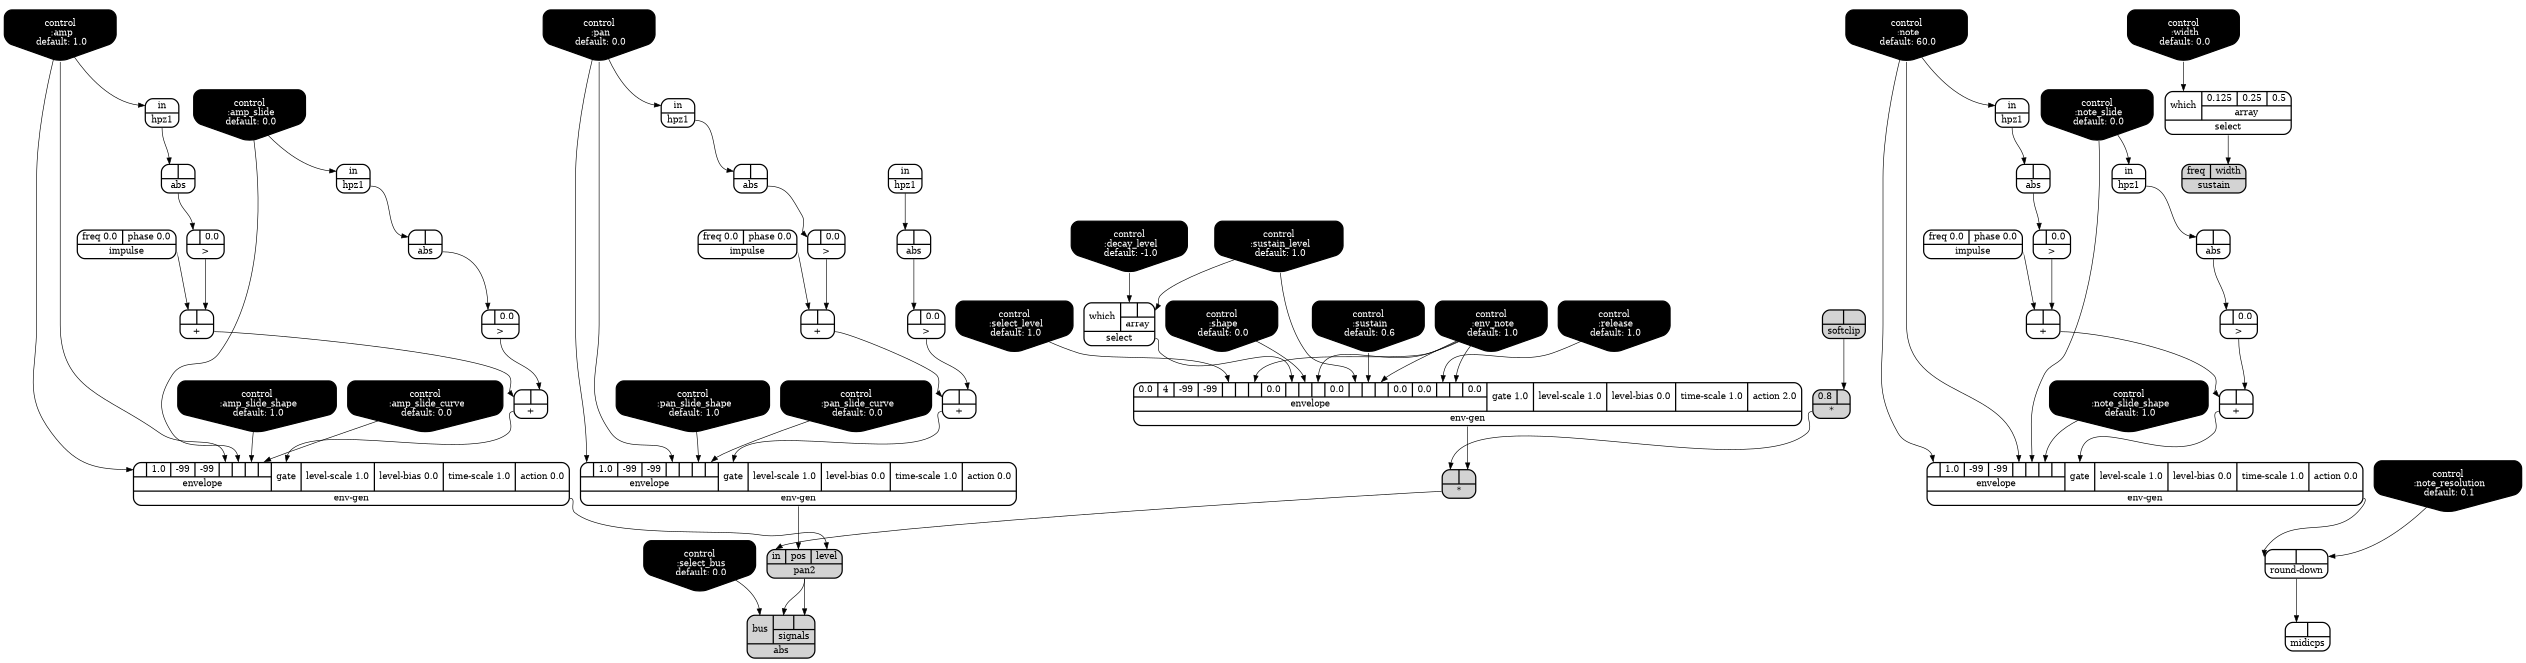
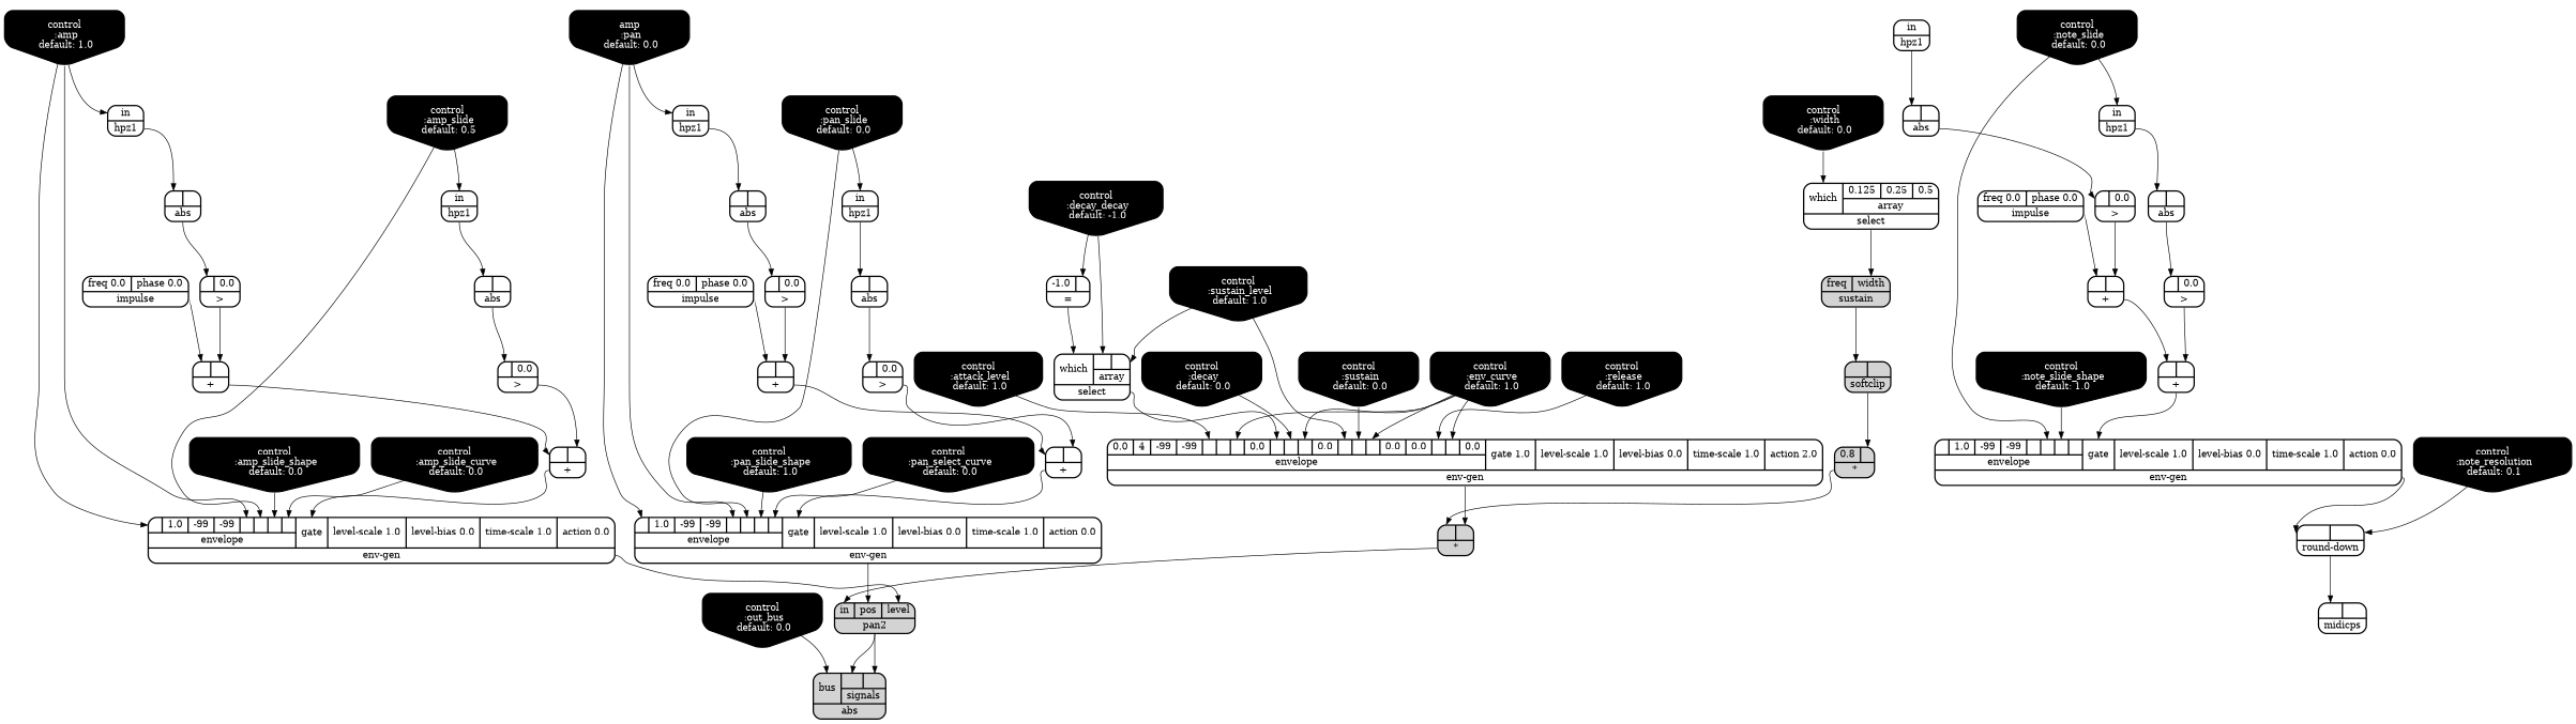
  digraph {
    node [rankdir=LR shape=record style="bold, rounded"]
    edge [headport=a tailport=__UG_NAME__]
    n1 [label="{{ <a> 0.8|<b> } |<__UG_NAME__>* }" style="filled, bold, rounded"]
    n2 [label="{{ <a> |<b> } |<__UG_NAME__>* }" style="filled, bold, rounded"]
    n3 [label="{{ <in> in|<pos> pos|<level> level} |<__UG_NAME__>pan2 }" style="filled, bold, rounded"]
    n4 [label="{{ <bus> bus|{{<signals___pan2___0>|<signals___pan2___1>}|signals}} |<__UG_NAME__>abs }" style="filled, bold, rounded"]
    n5 [label="{{ <a> |<b> } |<__UG_NAME__>+ }"]
    n6 [label="{{ <a> |<b> } |<__UG_NAME__>+ }"]
    n7 [label="{{ {{<envelope___control___0>|1.0|-99|-99|<envelope___control___4>|<envelope___control___5>|<envelope___control___6>|<envelope___control___7>}|envelope}|<gate> gate|<level____scale> level-scale 1.0|<level____bias> level-bias 0.0|<time____scale> time-scale 1.0|<action> action 0.0} |<__UG_NAME__>env-gen }"]
    n8 [label="{{ <a> |<b> } |<__UG_NAME__>round-down }"]
    n9 [label="{{ <a> |<b> } |<__UG_NAME__>+ }"]
    n10 [label="{{ <a> |<b> } |<__UG_NAME__>+ }"]
    n11 [label="{{ {{<envelope___control___0>|1.0|-99|-99|<envelope___control___4>|<envelope___control___5>|<envelope___control___6>|<envelope___control___7>}|envelope}|<gate> gate|<level____scale> level-scale 1.0|<level____bias> level-bias 0.0|<time____scale> time-scale 1.0|<action> action 0.0} |<__UG_NAME__>env-gen }"]
    n12 [label="{{ <a> |<b> } |<__UG_NAME__>+ }"]
    n13 [label="{{ <a> |<b> } |<__UG_NAME__>+ }"]
    n14 [label="{{ {{<envelope___control___0>|1.0|-99|-99|<envelope___control___4>|<envelope___control___5>|<envelope___control___6>|<envelope___control___7>}|envelope}|<gate> gate|<level____scale> level-scale 1.0|<level____bias> level-bias 0.0|<time____scale> time-scale 1.0|<action> action 0.0} |<__UG_NAME__>env-gen }"]
+   n15 [label="{{ <a> -1.0|<b> } |<__UG_NAME__>= }"]
    n16 [label="{{ <which> which|{{<array___control___0>|<array___control___1>}|array}} |<__UG_NAME__>select }"]
    n17 [label="{{ {{0.0|4|-99|-99|<envelope___control___4>|<envelope___control___5>|<envelope___control___6>|0.0|<envelope___select___8>|<envelope___control___9>|<envelope___control___10>|0.0|<envelope___control___12>|<envelope___control___13>|<envelope___control___14>|0.0|0.0|<envelope___control___17>|<envelope___control___18>|0.0}|envelope}|<gate> gate 1.0|<level____scale> level-scale 1.0|<level____bias> level-bias 0.0|<time____scale> time-scale 1.0|<action> action 2.0} |<__UG_NAME__>env-gen }"]
    n18 [label="{{ <a> |<b> 0.0} |<__UG_NAME__>\> }"]
    n19 [label="{{ <a> |<b> 0.0} |<__UG_NAME__>\> }"]
    n20 [label="{{ <a> |<b> 0.0} |<__UG_NAME__>\> }"]
    n21 [label="{{ <a> |<b> 0.0} |<__UG_NAME__>\> }"]
    n22 [label="{{ <a> |<b> 0.0} |<__UG_NAME__>\> }"]
    n23 [label="{{ <a> |<b> 0.0} |<__UG_NAME__>\> }"]
    n24 [label="{{ <a> |<b> } |<__UG_NAME__>abs }"]
    n25 [label="{{ <a> |<b> } |<__UG_NAME__>abs }"]
    n26 [label="{{ <a> |<b> } |<__UG_NAME__>abs }"]
    n27 [label="{{ <a> |<b> } |<__UG_NAME__>abs }"]
    n28 [label="{{ <a> |<b> } |<__UG_NAME__>abs }"]
    n29 [label="{{ <a> |<b> } |<__UG_NAME__>abs }"]
-   n30 [fillcolor=black fontcolor=white label="control\n :note\n default: 60.0" shape=invhouse style="rounded, filled, bold" rankdir=""]
    n31 [label="{{ <in> in} |<__UG_NAME__>hpz1 }"]
    n32 [fillcolor=black fontcolor=white label="control\n :note_slide\n default: 0.0" shape=invhouse style="rounded, filled, bold" rankdir=""]
    n33 [label="{{ <in> in} |<__UG_NAME__>hpz1 }"]
    n34 [fillcolor=black fontcolor=white label="control\n :note_slide_shape\n default: 1.0" shape=invhouse style="rounded, filled, bold" rankdir=""]
    n35 [fillcolor=black fontcolor=white label="control\n :note_resolution\n default: 0.1" shape=invhouse style="rounded, filled, bold" rankdir=""]
    n36 [label="{{ <a> |<b> } |<__UG_NAME__>midicps }"]
    n37 [fillcolor=black fontcolor=white label="control\n :amp\n default: 1.0" shape=invhouse style="rounded, filled, bold" rankdir=""]
    n38 [label="{{ <in> in} |<__UG_NAME__>hpz1 }"]
-   n39 [fillcolor=black fontcolor=white label="control\n :amp_slide\n default: 0.0" shape=invhouse style="rounded, filled, bold" rankdir=""]
+   n39 [fillcolor=black fontcolor=white label="control\n :amp_slide\n default: 0.5" shape=invhouse style="rounded, filled, bold" rankdir=""]
    n40 [label="{{ <in> in} |<__UG_NAME__>hpz1 }"]
-   n41 [fillcolor=black fontcolor=white label="control\n :amp_slide_shape\n default: 1.0" shape=invhouse style="rounded, filled, bold" rankdir=""]
+   n41 [fillcolor=black fontcolor=white label="control\n :amp_slide_shape\n default: 0.0" shape=invhouse style="rounded, filled, bold" rankdir=""]
    n42 [fillcolor=black fontcolor=white label="control\n :amp_slide_curve\n default: 0.0" shape=invhouse style="rounded, filled, bold" rankdir=""]
-   n43 [fillcolor=black fontcolor=white label="control\n :pan\n default: 0.0" shape=invhouse style="rounded, filled, bold" rankdir=""]
+   n43 [fillcolor=black fontcolor=white label="amp\n :pan\n default: 0.0" shape=invhouse style="rounded, filled, bold" rankdir=""]
    n44 [label="{{ <in> in} |<__UG_NAME__>hpz1 }"]
+   n45 [fillcolor=black fontcolor=white label="control\n :pan_slide\n default: 0.0" shape=invhouse style="rounded, filled, bold" rankdir=""]
    n46 [label="{{ <in> in} |<__UG_NAME__>hpz1 }"]
    n47 [fillcolor=black fontcolor=white label="control\n :pan_slide_shape\n default: 1.0" shape=invhouse style="rounded, filled, bold" rankdir=""]
-   n48 [fillcolor=black fontcolor=white label="control\n :pan_slide_curve\n default: 0.0" shape=invhouse style="rounded, filled, bold" rankdir=""]
-   n49 [fillcolor=black fontcolor=white label="control\n :sustain\n default: 0.6" shape=invhouse style="rounded, filled, bold" rankdir=""]
-   n50 [fillcolor=black fontcolor=white label="control\n :shape\n default: 0.0" shape=invhouse style="rounded, filled, bold" rankdir=""]
+   n48 [fillcolor=black fontcolor=white label="control\n :pan_select_curve\n default: 0.0" shape=invhouse style="rounded, filled, bold" rankdir=""]
+   n49 [fillcolor=black fontcolor=white label="control\n :sustain\n default: 0.0" shape=invhouse style="rounded, filled, bold" rankdir=""]
+   n50 [fillcolor=black fontcolor=white label="control\n :decay\n default: 0.0" shape=invhouse style="rounded, filled, bold" rankdir=""]
    n51 [fillcolor=black fontcolor=white label="control\n :release\n default: 1.0" shape=invhouse style="rounded, filled, bold" rankdir=""]
-   n52 [fillcolor=black fontcolor=white label="control\n :select_level\n default: 1.0" shape=invhouse style="rounded, filled, bold" rankdir=""]
-   n53 [fillcolor=black fontcolor=white label="control\n :decay_level\n default: -1.0" shape=invhouse style="rounded, filled, bold" rankdir=""]
+   n52 [fillcolor=black fontcolor=white label="control\n :attack_level\n default: 1.0" shape=invhouse style="rounded, filled, bold" rankdir=""]
+   n53 [fillcolor=black fontcolor=white label="control\n :decay_decay\n default: -1.0" shape=invhouse style="rounded, filled, bold" rankdir=""]
    n54 [fillcolor=black fontcolor=white label="control\n :sustain_level\n default: 1.0" shape=invhouse style="rounded, filled, bold" rankdir=""]
-   n55 [fillcolor=black fontcolor=white label="control\n :env_note\n default: 1.0" shape=invhouse style="rounded, filled, bold" rankdir=""]
+   n55 [fillcolor=black fontcolor=white label="control\n :env_curve\n default: 1.0" shape=invhouse style="rounded, filled, bold" rankdir=""]
    n56 [fillcolor=black fontcolor=white label="control\n :width\n default: 0.0" shape=invhouse style="rounded, filled, bold" rankdir=""]
    n57 [label="{{ <which> which|{{0.125|0.25|0.5}|array}} |<__UG_NAME__>select }"]
    n58 [label="{{ <freq> freq|<width> width} |<__UG_NAME__>sustain }" style="filled, bold, rounded"]
-   n59 [fillcolor=black fontcolor=white label="control\n :select_bus\n default: 0.0" shape=invhouse style="rounded, filled, bold" rankdir=""]
+   n59 [fillcolor=black fontcolor=white label="control\n :out_bus\n default: 0.0" shape=invhouse style="rounded, filled, bold" rankdir=""]
    n60 [label="{{ <freq> freq 0.0|<phase> phase 0.0} |<__UG_NAME__>impulse }"]
    n61 [label="{{ <freq> freq 0.0|<phase> phase 0.0} |<__UG_NAME__>impulse }"]
    n62 [label="{{ <freq> freq 0.0|<phase> phase 0.0} |<__UG_NAME__>impulse }"]
    n63 [label="{{ <a> |<b> } |<__UG_NAME__>softclip }" style="filled, bold, rounded"]
    n1 -> n2
    n2 -> n3 [headport=in]
    n3 -> n4 [headport=signals___pan2___0]
    n3 -> n4 [headport=signals___pan2___1]
    n5 -> n6
    n6 -> n7 [headport=gate]
    n7 -> n8
    n8 -> n36
    n9 -> n10
    n10 -> n11 [headport=gate]
    n11 -> n3 [headport=level]
    n12 -> n13
    n13 -> n14 [headport=gate]
    n14 -> n3 [headport=pos]
+   n15 -> n16 [headport=which]
    n16 -> n17 [headport=envelope___select___8]
    n17 -> n2 [headport=b]
    n18 -> n9 [headport=b]
    n19 -> n5 [headport=b]
    n20 -> n6 [headport=b]
    n21 -> n10 [headport=b]
    n22 -> n12 [headport=b]
    n23 -> n13 [headport=b]
    n24 -> n18
    n25 -> n19
    n26 -> n20
    n27 -> n21
    n28 -> n22
    n29 -> n23
-   n30 -> n7 [headport=envelope___control___0]
-   n30 -> n7 [headport=envelope___control___4]
-   n30 -> n31 [headport=in]
    n31 -> n25
    n32 -> n7 [headport=envelope___control___5]
    n32 -> n33 [headport=in]
    n33 -> n26
    n34 -> n7 [headport=envelope___control___6]
    n35 -> n8 [headport=b]
    n37 -> n11 [headport=envelope___control___0]
    n37 -> n11 [headport=envelope___control___4]
    n37 -> n38 [headport=in]
    n38 -> n24
    n39 -> n11 [headport=envelope___control___5]
    n39 -> n40 [headport=in]
    n40 -> n27
    n41 -> n11 [headport=envelope___control___6]
    n42 -> n11 [headport=envelope___control___7]
    n43 -> n14 [headport=envelope___control___0]
    n43 -> n14 [headport=envelope___control___4]
    n43 -> n44 [headport=in]
    n44 -> n28
+   n45 -> n14 [headport=envelope___control___5]
+   n45 -> n46 [headport=in]
    n46 -> n29
    n47 -> n14 [headport=envelope___control___6]
    n48 -> n14 [headport=envelope___control___7]
    n49 -> n17 [headport=envelope___control___13]
    n50 -> n17 [headport=envelope___control___9]
    n51 -> n17 [headport=envelope___control___17]
    n52 -> n17 [headport=envelope___control___4]
+   n53 -> n15 [headport=b]
    n53 -> n16 [headport=array___control___0]
    n54 -> n16 [headport=array___control___1]
    n54 -> n17 [headport=envelope___control___12]
    n55 -> n17 [headport=envelope___control___6]
    n55 -> n17 [headport=envelope___control___10]
    n55 -> n17 [headport=envelope___control___14]
    n55 -> n17 [headport=envelope___control___18]
    n56 -> n57 [headport=which]
    n57 -> n58 [headport=width]
+   n58 -> n63
    n59 -> n4 [headport=bus]
    n60 -> n5
    n61 -> n9
    n62 -> n12
    n63 -> n1 [headport=b]
  }
